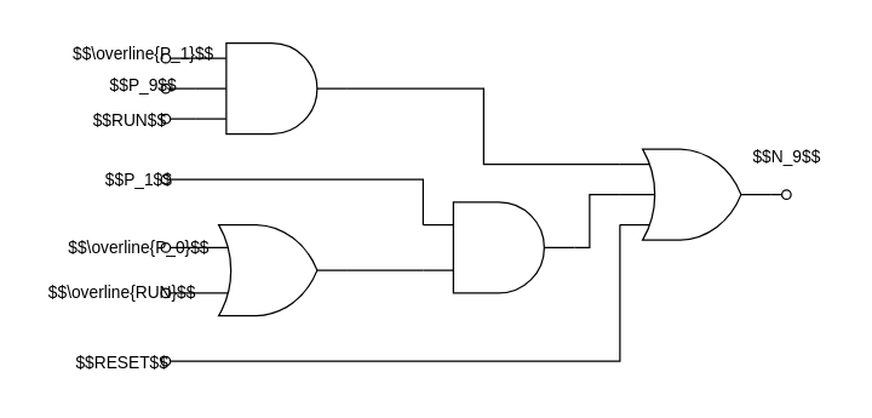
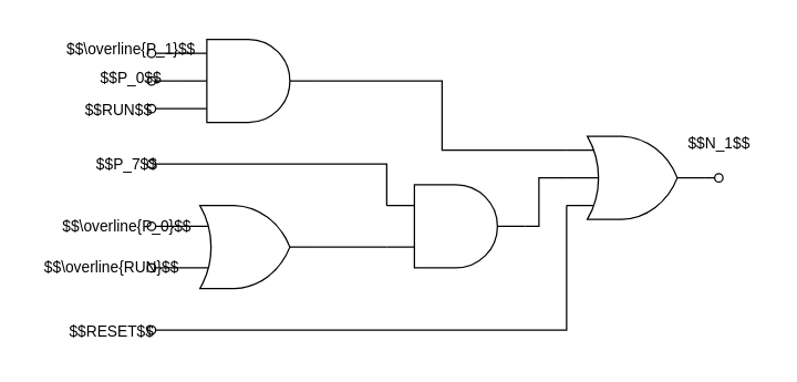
  <mxCell id="0" />
  <mxCell id="1" parent="0" />
  <mxCell id="2" style="edgeStyle=orthogonalEdgeStyle;shape=connector;rounded=0;orthogonalLoop=1;jettySize=auto;html=1;exitX=0;exitY=0.167;exitDx=0;exitDy=0;exitPerimeter=0;labelBackgroundColor=default;strokeColor=default;align=center;verticalAlign=middle;fontFamily=Helvetica;fontSize=11;fontColor=default;endArrow=oval;endFill=0;" edge="1" parent="1" source="5"><mxGeometry relative="1" as="geometry"><mxPoint x="109" y="38" as="targetPoint" /></mxGeometry></mxCell>
  <mxCell id="3" style="edgeStyle=orthogonalEdgeStyle;shape=connector;rounded=0;orthogonalLoop=1;jettySize=auto;html=1;exitX=0;exitY=0.5;exitDx=0;exitDy=0;exitPerimeter=0;labelBackgroundColor=default;strokeColor=default;align=center;verticalAlign=middle;fontFamily=Helvetica;fontSize=11;fontColor=default;endArrow=oval;endFill=0;" edge="1" parent="1" source="5"><mxGeometry relative="1" as="geometry"><mxPoint x="109" y="58" as="targetPoint" /></mxGeometry></mxCell>
  <mxCell id="4" style="edgeStyle=orthogonalEdgeStyle;shape=connector;rounded=0;orthogonalLoop=1;jettySize=auto;html=1;exitX=0;exitY=0.833;exitDx=0;exitDy=0;exitPerimeter=0;labelBackgroundColor=default;strokeColor=default;align=center;verticalAlign=middle;fontFamily=Helvetica;fontSize=11;fontColor=default;endArrow=oval;endFill=0;" edge="1" parent="1" source="5"><mxGeometry relative="1" as="geometry"><mxPoint x="109" y="78" as="targetPoint" /></mxGeometry></mxCell>
  <mxCell id="5" value="" style="verticalLabelPosition=bottom;shadow=0;dashed=0;align=center;html=1;verticalAlign=top;shape=mxgraph.electrical.logic_gates.logic_gate;operation=and;numInputs=3;" vertex="1" parent="1"><mxGeometry x="129" y="28" width="100" height="60" as="geometry" /></mxCell>
  <mxCell id="6" style="edgeStyle=orthogonalEdgeStyle;shape=connector;rounded=0;orthogonalLoop=1;jettySize=auto;html=1;exitX=0;exitY=0.25;exitDx=0;exitDy=0;exitPerimeter=0;labelBackgroundColor=default;strokeColor=default;align=center;verticalAlign=middle;fontFamily=Helvetica;fontSize=11;fontColor=default;endArrow=oval;endFill=0;" edge="1" parent="1" source="8"><mxGeometry relative="1" as="geometry"><mxPoint x="109" y="163.2" as="targetPoint" /></mxGeometry></mxCell>
  <mxCell id="7" style="edgeStyle=orthogonalEdgeStyle;shape=connector;rounded=0;orthogonalLoop=1;jettySize=auto;html=1;exitX=0;exitY=0.75;exitDx=0;exitDy=0;exitPerimeter=0;labelBackgroundColor=default;strokeColor=default;align=center;verticalAlign=middle;fontFamily=Helvetica;fontSize=11;fontColor=default;endArrow=oval;endFill=0;" edge="1" parent="1" source="8"><mxGeometry relative="1" as="geometry"><mxPoint x="109" y="193.2" as="targetPoint" /></mxGeometry></mxCell>
  <mxCell id="8" value="" style="verticalLabelPosition=bottom;shadow=0;dashed=0;align=center;html=1;verticalAlign=top;shape=mxgraph.electrical.logic_gates.logic_gate;operation=or;" vertex="1" parent="1"><mxGeometry x="129" y="148" width="100" height="60" as="geometry" /></mxCell>
  <mxCell id="9" style="edgeStyle=orthogonalEdgeStyle;shape=connector;rounded=0;orthogonalLoop=1;jettySize=auto;html=1;exitX=0;exitY=0.833;exitDx=0;exitDy=0;exitPerimeter=0;labelBackgroundColor=default;strokeColor=default;align=center;verticalAlign=middle;fontFamily=Helvetica;fontSize=11;fontColor=default;endArrow=oval;endFill=0;" edge="1" parent="1" source="11"><mxGeometry relative="1" as="geometry"><mxPoint x="109" y="238" as="targetPoint" /><Array as="points"><mxPoint x="409" y="238" /></Array></mxGeometry></mxCell>
  <mxCell id="10" style="edgeStyle=orthogonalEdgeStyle;shape=connector;rounded=0;orthogonalLoop=1;jettySize=auto;html=1;exitX=1;exitY=0.5;exitDx=0;exitDy=0;exitPerimeter=0;labelBackgroundColor=default;strokeColor=default;align=center;verticalAlign=middle;fontFamily=Helvetica;fontSize=11;fontColor=default;endArrow=oval;endFill=0;" edge="1" parent="1" source="11"><mxGeometry relative="1" as="geometry"><mxPoint x="519" y="128" as="targetPoint" /></mxGeometry></mxCell>
  <mxCell id="11" value="" style="verticalLabelPosition=bottom;shadow=0;dashed=0;align=center;html=1;verticalAlign=top;shape=mxgraph.electrical.logic_gates.logic_gate;operation=or;numInputs=3;" vertex="1" parent="1"><mxGeometry x="409" y="98" width="100" height="60" as="geometry" /></mxCell>
  <mxCell id="12" style="edgeStyle=orthogonalEdgeStyle;shape=connector;rounded=0;orthogonalLoop=1;jettySize=auto;html=1;exitX=0;exitY=0.25;exitDx=0;exitDy=0;exitPerimeter=0;labelBackgroundColor=default;strokeColor=default;align=center;verticalAlign=middle;fontFamily=Helvetica;fontSize=11;fontColor=default;endArrow=oval;endFill=0;" edge="1" parent="1" source="13"><mxGeometry relative="1" as="geometry"><mxPoint x="109" y="118" as="targetPoint" /><Array as="points"><mxPoint x="279" y="118" /></Array></mxGeometry></mxCell>
  <mxCell id="13" value="" style="verticalLabelPosition=bottom;shadow=0;dashed=0;align=center;html=1;verticalAlign=top;shape=mxgraph.electrical.logic_gates.logic_gate;operation=and;numInputs=2;" vertex="1" parent="1"><mxGeometry x="279" y="133" width="100" height="60" as="geometry" /></mxCell>
  <mxCell id="14" style="edgeStyle=orthogonalEdgeStyle;rounded=0;orthogonalLoop=1;jettySize=auto;html=1;exitX=1;exitY=0.5;exitDx=0;exitDy=0;exitPerimeter=0;entryX=0;entryY=0.75;entryDx=0;entryDy=0;entryPerimeter=0;endArrow=none;endFill=0;" edge="1" parent="1" source="8" target="13"><mxGeometry relative="1" as="geometry" /></mxCell>
  <mxCell id="15" style="edgeStyle=orthogonalEdgeStyle;shape=connector;rounded=0;orthogonalLoop=1;jettySize=auto;html=1;exitX=1;exitY=0.5;exitDx=0;exitDy=0;exitPerimeter=0;entryX=0;entryY=0.167;entryDx=0;entryDy=0;entryPerimeter=0;labelBackgroundColor=default;strokeColor=default;align=center;verticalAlign=middle;fontFamily=Helvetica;fontSize=11;fontColor=default;endArrow=none;endFill=0;" edge="1" parent="1" source="5" target="11"><mxGeometry relative="1" as="geometry" /></mxCell>
  <mxCell id="16" style="edgeStyle=orthogonalEdgeStyle;shape=connector;rounded=0;orthogonalLoop=1;jettySize=auto;html=1;exitX=1;exitY=0.5;exitDx=0;exitDy=0;exitPerimeter=0;entryX=0;entryY=0.5;entryDx=0;entryDy=0;entryPerimeter=0;labelBackgroundColor=default;strokeColor=default;align=center;verticalAlign=middle;fontFamily=Helvetica;fontSize=11;fontColor=default;endArrow=none;endFill=0;" edge="1" parent="1" source="13" target="11"><mxGeometry relative="1" as="geometry"><Array as="points"><mxPoint x="389" y="163" /><mxPoint x="389" y="128" /></Array></mxGeometry></mxCell>
  <mxCell id="17" value="$$\overline{P_1}$$" style="text;html=1;align=center;verticalAlign=middle;resizable=0;points=[];autosize=1;strokeColor=none;fillColor=none;fontSize=11;fontFamily=Helvetica;fontColor=default;" vertex="1" parent="1"><mxGeometry x="34" y="20" width="120" height="30" as="geometry" /></mxCell>
- <mxCell id="18" value="$$P_9$$" style="text;html=1;align=center;verticalAlign=middle;resizable=0;points=[];autosize=1;strokeColor=none;fillColor=none;fontSize=11;fontFamily=Helvetica;fontColor=default;" vertex="1" parent="1"><mxGeometry x="59" y="41" width="70" height="30" as="geometry" /></mxCell>
+ <mxCell id="18" value="$$P_0$$" style="text;html=1;align=center;verticalAlign=middle;resizable=0;points=[];autosize=1;strokeColor=none;fillColor=none;fontSize=11;fontFamily=Helvetica;fontColor=default;" vertex="1" parent="1"><mxGeometry x="59" y="41" width="70" height="30" as="geometry" /></mxCell>
  <mxCell id="19" value="$$RUN$$" style="text;html=1;align=center;verticalAlign=middle;resizable=0;points=[];autosize=1;strokeColor=none;fillColor=none;fontSize=11;fontFamily=Helvetica;fontColor=default;" vertex="1" parent="1"><mxGeometry x="50" y="64" width="70" height="30" as="geometry" /></mxCell>
- <mxCell id="20" value="$$P_1$$" style="text;html=1;align=center;verticalAlign=middle;resizable=0;points=[];autosize=1;strokeColor=none;fillColor=none;fontSize=11;fontFamily=Helvetica;fontColor=default;" vertex="1" parent="1"><mxGeometry x="56" y="103" width="70" height="30" as="geometry" /></mxCell>
+ <mxCell id="20" value="$$P_7$$" style="text;html=1;align=center;verticalAlign=middle;resizable=0;points=[];autosize=1;strokeColor=none;fillColor=none;fontSize=11;fontFamily=Helvetica;fontColor=default;" vertex="1" parent="1"><mxGeometry x="56" y="103" width="70" height="30" as="geometry" /></mxCell>
  <mxCell id="21" value="$$\overline{P_0}$$" style="text;html=1;align=center;verticalAlign=middle;resizable=0;points=[];autosize=1;strokeColor=none;fillColor=none;fontSize=11;fontFamily=Helvetica;fontColor=default;" vertex="1" parent="1"><mxGeometry x="31" y="148" width="120" height="30" as="geometry" /></mxCell>
  <mxCell id="22" value="$$RESET$$" style="text;html=1;align=center;verticalAlign=middle;resizable=0;points=[];autosize=1;strokeColor=none;fillColor=none;fontSize=11;fontFamily=Helvetica;fontColor=default;" vertex="1" parent="1"><mxGeometry x="40" y="224" width="80" height="30" as="geometry" /></mxCell>
  <mxCell id="23" value="$$\overline{RUN}$$" style="text;html=1;align=center;verticalAlign=middle;resizable=0;points=[];autosize=1;strokeColor=none;fillColor=none;fontSize=11;fontFamily=Helvetica;fontColor=default;" vertex="1" parent="1"><mxGeometry x="20" y="178" width="120" height="30" as="geometry" /></mxCell>
- <mxCell id="24" value="$$N_9$$" style="text;html=1;align=center;verticalAlign=middle;resizable=0;points=[];autosize=1;strokeColor=none;fillColor=none;fontSize=11;fontFamily=Helvetica;fontColor=default;" vertex="1" parent="1"><mxGeometry x="484" y="88" width="70" height="30" as="geometry" /></mxCell>
+ <mxCell id="24" value="$$N_1$$" style="text;html=1;align=center;verticalAlign=middle;resizable=0;points=[];autosize=1;strokeColor=none;fillColor=none;fontSize=11;fontFamily=Helvetica;fontColor=default;" vertex="1" parent="1"><mxGeometry x="484" y="88" width="70" height="30" as="geometry" /></mxCell>
